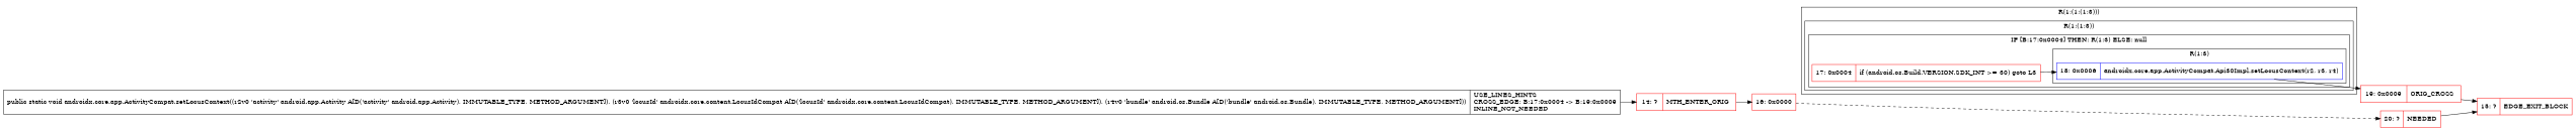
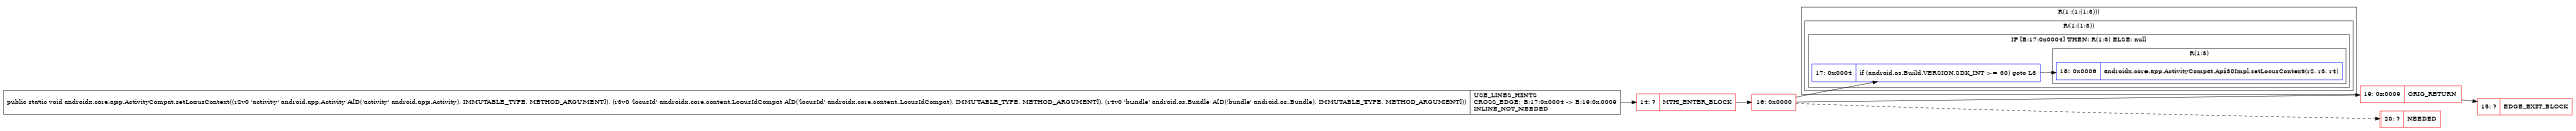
  digraph {
    rankdir=LR
    node [color=red shape=record]
    n1 [color=blue label="{18\:\ 0x0006|androidx.core.app.ActivityCompat.Api30Impl.setLocusContext(r2, r3, r4)\l}"]
-   n2 [label="{17\:\ 0x0004|if (android.os.Build.VERSION.SDK_INT \>= 30) goto L3\l}"]
-   n3 [label="{19\:\ 0x0009|ORIG_CROSS\l}"]
+   n2 [color=blue label="{17\:\ 0x0004|if (android.os.Build.VERSION.SDK_INT \>= 30) goto L3\l}"]
+   n3 [label="{19\:\ 0x0009|ORIG_RETURN\l}"]
    n4 [label="{20\:\ ?|NEEDED\l}"]
    n5 [label="{15\:\ ?|EDGE_EXIT_BLOCK\l}"]
-   n6 [label="{14\:\ ?|MTH_ENTER_ORIG\l}"]
+   n6 [label="{14\:\ ?|MTH_ENTER_BLOCK\l}"]
    n7 [label="{16\:\ 0x0000}"]
    n8 [label="{public static void androidx.core.app.ActivityCompat.setLocusContext((r2v0 'activity' android.app.Activity A[D('activity' android.app.Activity), IMMUTABLE_TYPE, METHOD_ARGUMENT]), (r3v0 'locusId' androidx.core.content.LocusIdCompat A[D('locusId' androidx.core.content.LocusIdCompat), IMMUTABLE_TYPE, METHOD_ARGUMENT]), (r4v0 'bundle' android.os.Bundle A[D('bundle' android.os.Bundle), IMMUTABLE_TYPE, METHOD_ARGUMENT]))  | USE_LINES_HINTS\lCROSS_EDGE: B:17:0x0004 \-\> B:19:0x0009\lINLINE_NOT_NEEDED\l}" color=""]
    subgraph cluster_1 {
      label="R(1:(1:(1:3)))"
      subgraph cluster_2 {
        label="R(1:(1:3))"
        subgraph cluster_3 {
          label="IF [B:17:0x0004] THEN: R(1:3) ELSE: null"
          n2
          subgraph cluster_4 {
            label="R(1:3)"
            n1
          }
        }
      }
    }
-   n1 -> n3
+   n7 -> n3
    n2 -> n1
    n3 -> n5
-   n4 -> n5
    n6 -> n7
+   n7 -> n2
    n7 -> n4 [style=dashed]
    n8 -> n6
  }
